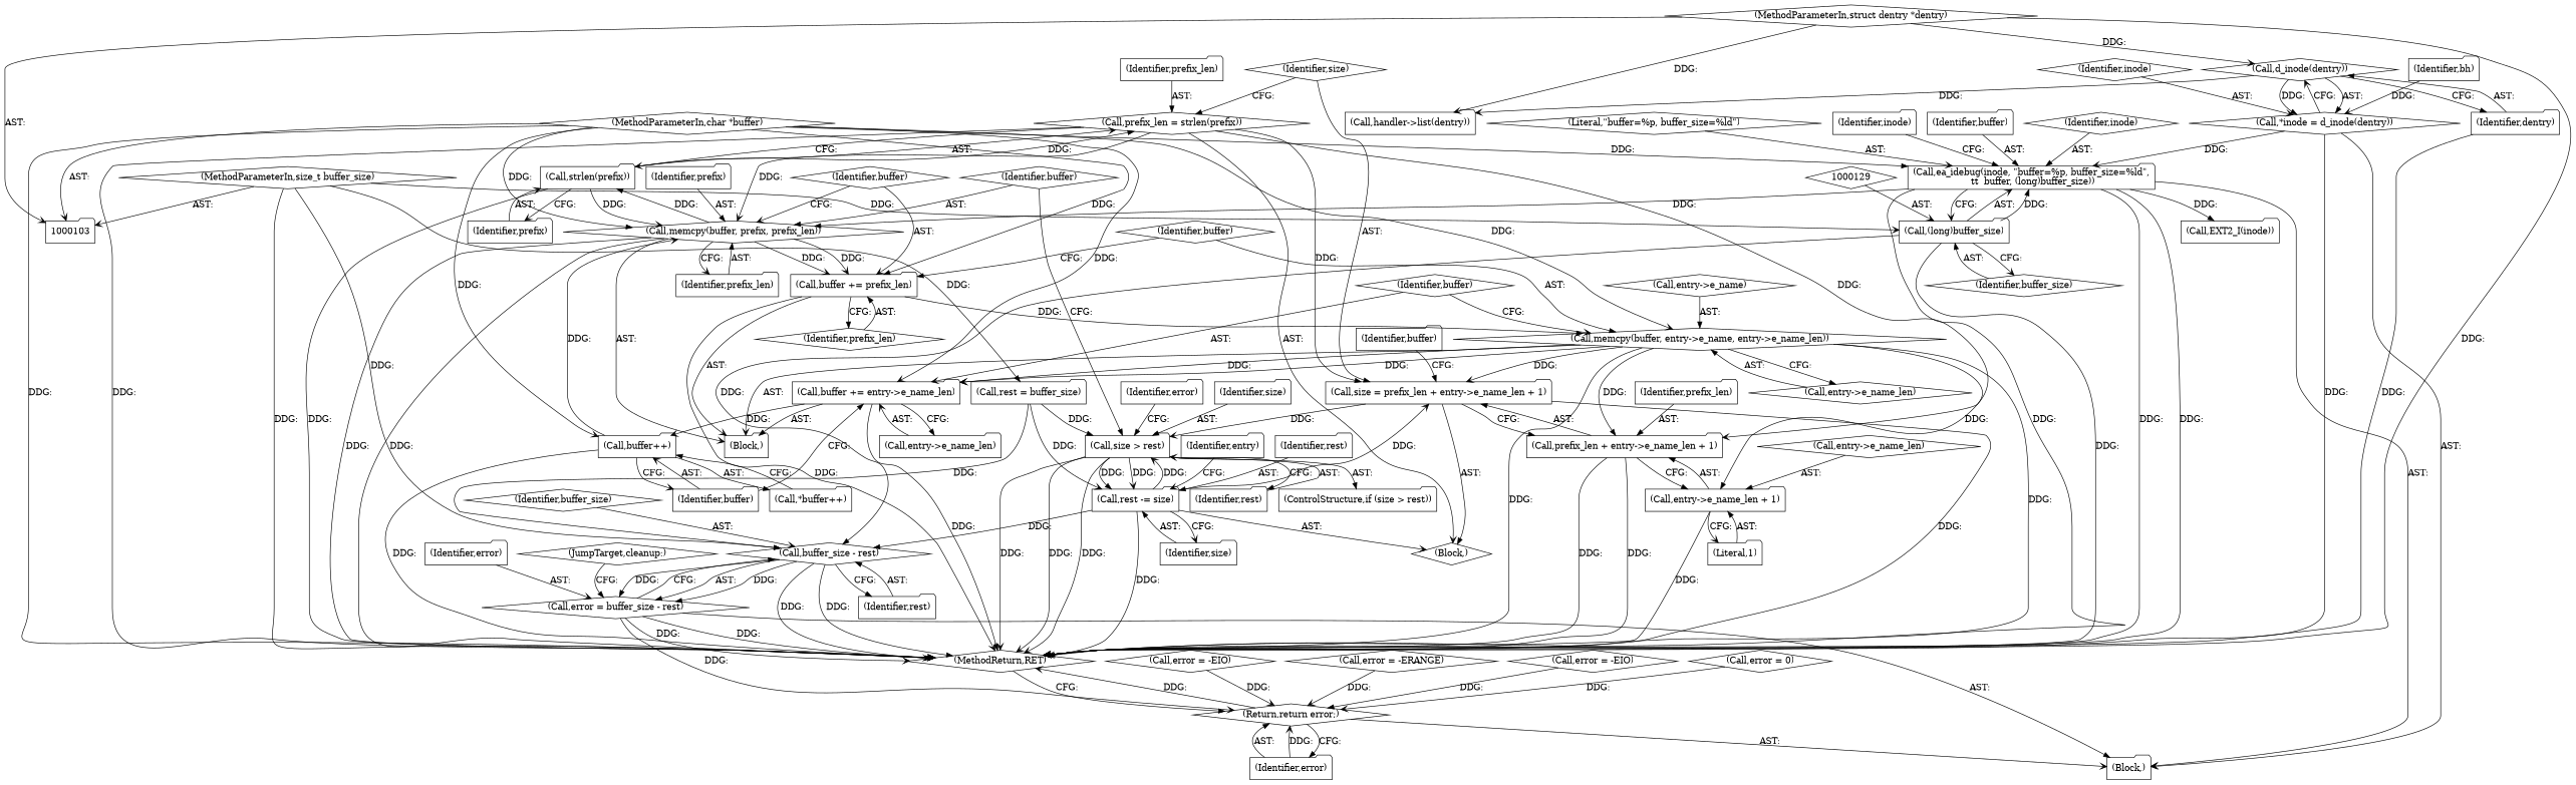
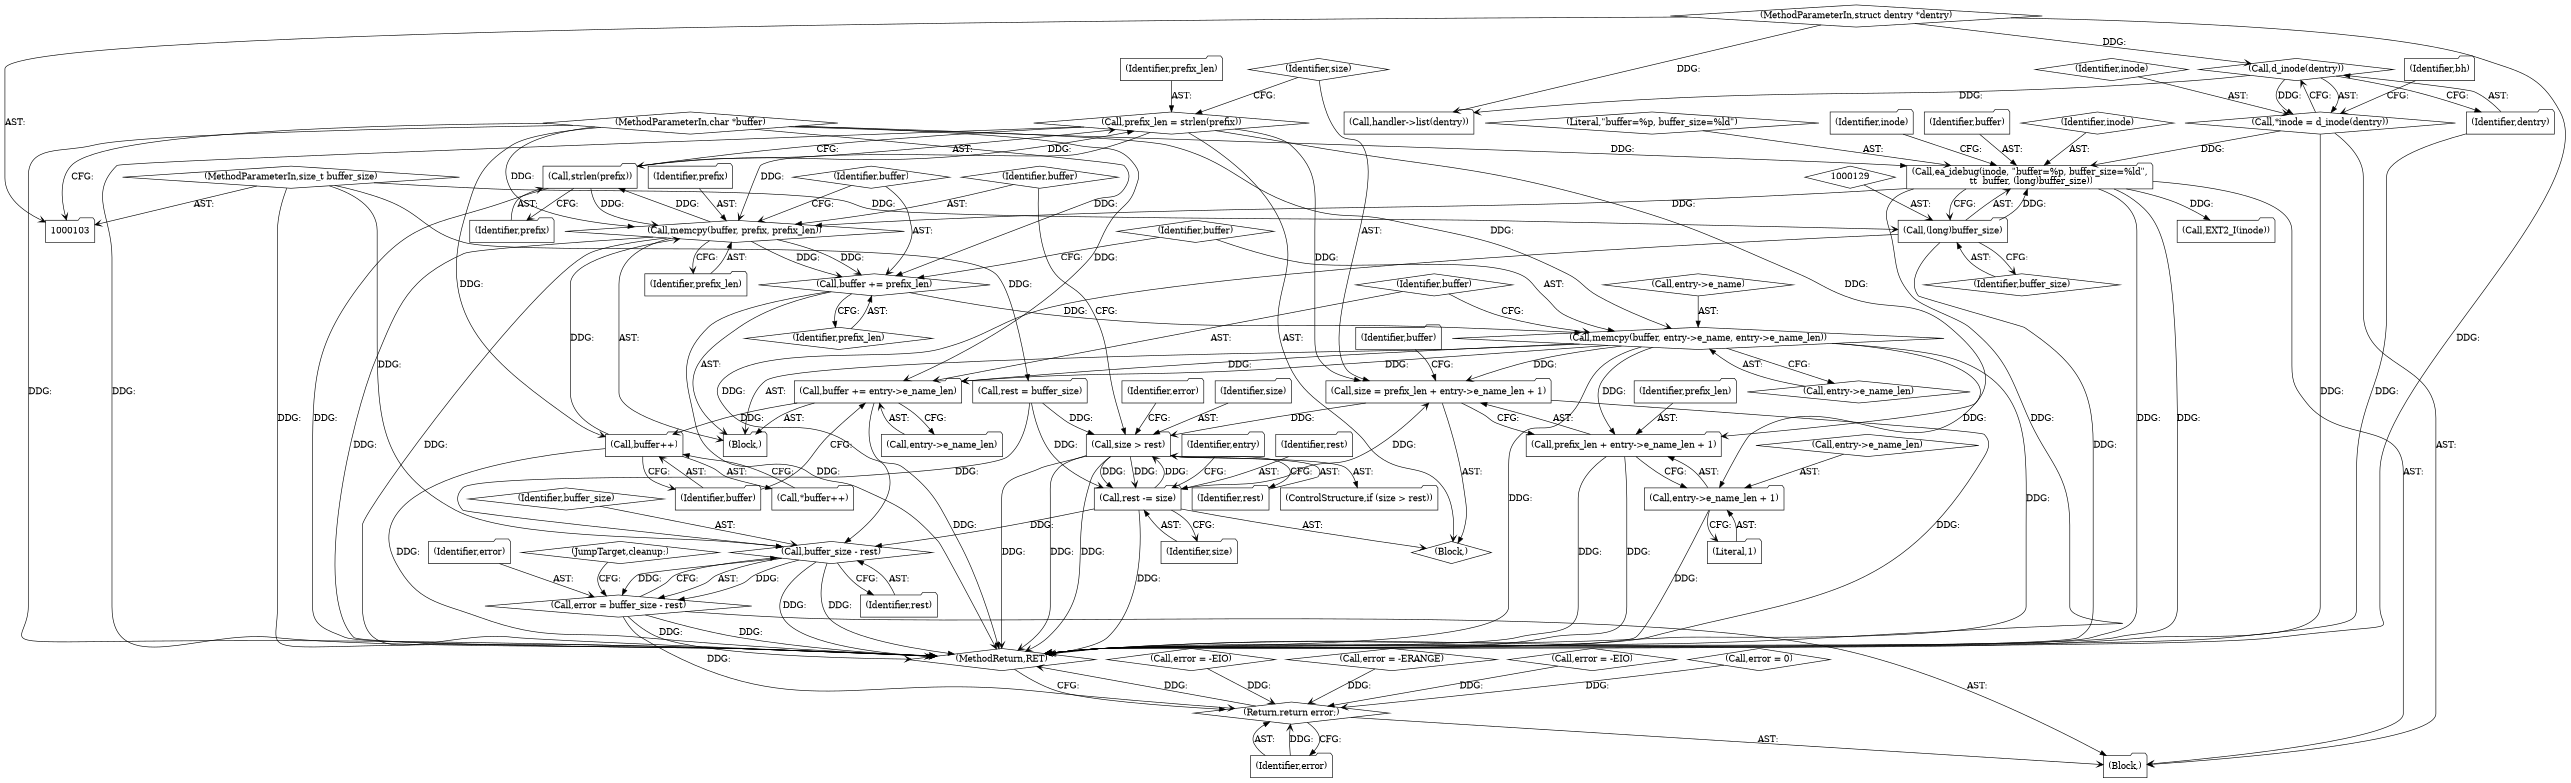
  digraph {
    node [shape=folder]
    edge [arrowhead=normal]
    n1 [label="(Call,prefix_len = strlen(prefix))" shape=diamond]
    n2 [label="(Call,strlen(prefix))"]
    n3 [label="(Call,memcpy(buffer, prefix, prefix_len))" shape=diamond]
    n4 [label="(Call,size = prefix_len + entry->e_name_len + 1)"]
    n5 [label="(Call,prefix_len + entry->e_name_len + 1)"]
    n6 [label="(Block,)" shape=diamond]
    n7 [label="(MethodReturn,RET)" shape=diamond]
    n8 [label="(Identifier,prefix)"]
-   n9 [label="(Call,buffer += prefix_len)"]
+   n9 [label="(Call,buffer += prefix_len)" shape=diamond]
    n10 [label="(Identifier,prefix_len)"]
    n11 [label="(Block,)"]
    n12 [label="(Call,size > rest)"]
    n13 [label="(Call,entry->e_name_len + 1)"]
    n14 [label="(Return,return error;)" shape=diamond]
    n15 [label="(Call,memcpy(buffer, entry->e_name, entry->e_name_len))" shape=diamond]
    n16 [label="(Identifier,prefix_len)" shape=diamond]
    n17 [label="(Call,ea_idebug(inode, \"buffer=%p, buffer_size=%ld\",\n \t\t  buffer, (long)buffer_size))"]
    n18 [label="(Call,(long)buffer_size)"]
    n19 [label="(Block,)"]
    n20 [label="(Call,EXT2_I(inode))"]
    n21 [label="(Call,buffer_size - rest)" shape=diamond]
    n22 [label="(Identifier,buffer_size)" shape=diamond]
    n23 [label="(Call,*inode = d_inode(dentry))" shape=diamond]
    n24 [label="(Call,d_inode(dentry))" shape=diamond]
    n25 [label="(Identifier,dentry)"]
    n26 [label="(Call,handler->list(dentry))"]
    n27 [label="(MethodParameterIn,struct dentry *dentry)" shape=diamond]
    1000103
    n29 [label="(MethodParameterIn,char *buffer)" shape=diamond]
    n30 [label="(Call,buffer++)"]
    n31 [label="(Call,buffer += entry->e_name_len)"]
    n32 [label="(Identifier,buffer)"]
    n33 [label="(Call,*buffer++)"]
    n34 [label="(Call,entry->e_name_len)"]
    n35 [label="(Call,entry->e_name_len)" shape=diamond]
    n36 [label="(Call,error = buffer_size - rest)" shape=diamond]
    n37 [label="(Identifier,rest)"]
    n38 [label="(MethodParameterIn,size_t buffer_size)" shape=diamond]
    n39 [label="(Call,rest = buffer_size)"]
    n40 [label="(Call,rest -= size)"]
    n41 [label="(Literal,1)"]
    n42 [label="(ControlStructure,if (size > rest))"]
    n43 [label="(Identifier,rest)"]
    n44 [label="(Identifier,size)"]
    n45 [label="(Identifier,error)"]
    n46 [label="(Identifier,size)" shape=diamond]
    n47 [label="(Identifier,inode)" shape=diamond]
    n48 [label="(Literal,\"buffer=%p, buffer_size=%ld\")" shape=diamond]
    n49 [label="(Identifier,error)"]
    n50 [label="(Identifier,buffer)" shape=diamond]
    n51 [label="(Call,error = -EIO)" shape=diamond]
    n52 [label="(Identifier,prefix_len)"]
    n53 [label="(Call,error = -ERANGE)" shape=diamond]
    n54 [label="(Call,entry->e_name_len)" shape=diamond]
    n55 [label="(Identifier,bh)"]
    n56 [label="(Identifier,prefix)"]
    n57 [label="(Identifier,buffer)"]
    n58 [label="(Identifier,size)"]
    n59 [label="(Call,error = -EIO)" shape=diamond]
    n60 [label="(Identifier,error)"]
    n61 [label="(Identifier,prefix_len)"]
    n62 [label="(Call,error = 0)" shape=diamond]
    n63 [label="(Identifier,inode)"]
    n64 [label="(Identifier,buffer)" shape=diamond]
    n65 [label="(Identifier,buffer_size)" shape=diamond]
    n66 [label="(Identifier,entry)"]
    n67 [label="(JumpTarget,cleanup:)" shape=diamond]
    n68 [label="(Identifier,buffer)" shape=diamond]
    n69 [label="(Identifier,buffer)"]
    n70 [label="(Identifier,rest)"]
    n71 [label="(Identifier,inode)" shape=diamond]
    n72 [label="(Identifier,buffer)" shape=diamond]
    n73 [label="(Call,entry->e_name)" shape=diamond]
    1000129 [shape=diamond]
    n1 -> n2 [arrowhead=vee label="CFG: "]
    n1 -> n3 [arrowhead=vee label="DDG: "]
    n1 -> n4 [label="DDG: "]
    n1 -> n5 [arrowhead=vee label="DDG: "]
    n1 -> n6 [arrowhead=vee label="AST: "]
    n1 -> n7 [arrowhead=vee label="DDG: "]
    n2 -> n1 [arrowhead=vee label="AST: "]
    n2 -> n1 [label="DDG: "]
    n2 -> n3 [arrowhead=vee label="DDG: "]
    n2 -> n7 [label="DDG: "]
    n2 -> n8 [arrowhead=vee label="CFG: "]
    n3 -> n2 [label="DDG: "]
    n3 -> n7 [arrowhead=vee label="DDG: "]
    n3 -> n7 [label="DDG: "]
    n3 -> n9 [arrowhead=vee label="DDG: "]
    n3 -> n9 [arrowhead=vee label="DDG: "]
    n3 -> n10 [arrowhead=vee label="CFG: "]
    n3 -> n11 [arrowhead=vee label="AST: "]
    n4 -> n5 [label="CFG: "]
    n4 -> n6 [label="AST: "]
    n4 -> n7 [label="DDG: "]
    n4 -> n12 [arrowhead=vee label="DDG: "]
    n5 -> n4 [label="AST: "]
    n5 -> n7 [label="DDG: "]
    n5 -> n7 [label="DDG: "]
    n5 -> n13 [label="CFG: "]
    n7 -> n14 [label="CFG: "]
    n8 -> n2 [arrowhead=vee label="AST: "]
    n9 -> n7 [arrowhead=vee label="DDG: "]
    n9 -> n11 [arrowhead=vee label="AST: "]
    n9 -> n15 [label="DDG: "]
    n9 -> n16 [label="CFG: "]
    n10 -> n3 [label="AST: "]
    n12 -> n7 [arrowhead=vee label="DDG: "]
    n12 -> n7 [arrowhead=vee label="DDG: "]
    n12 -> n7 [arrowhead=vee label="DDG: "]
    n12 -> n40 [label="DDG: "]
    n12 -> n40 [arrowhead=vee label="DDG: "]
    n12 -> n42 [label="AST: "]
    n12 -> n43 [label="CFG: "]
    n13 -> n5 [label="AST: "]
    n13 -> n7 [arrowhead=vee label="DDG: "]
    n13 -> n41 [arrowhead=vee label="CFG: "]
    n14 -> n7 [arrowhead=vee label="DDG: "]
    n14 -> n19 [arrowhead=vee label="AST: "]
    n14 -> n45 [label="CFG: "]
    n15 -> n4 [arrowhead=vee label="DDG: "]
    n15 -> n5 [label="DDG: "]
    n15 -> n7 [arrowhead=vee label="DDG: "]
    n15 -> n7 [label="DDG: "]
    n15 -> n11 [arrowhead=vee label="AST: "]
    n15 -> n13 [label="DDG: "]
    n15 -> n31 [arrowhead=vee label="DDG: "]
    n15 -> n31 [arrowhead=vee label="DDG: "]
    n15 -> n35 [label="CFG: "]
    n16 -> n9 [label="AST: "]
    n17 -> n3 [label="DDG: "]
    n17 -> n7 [arrowhead=vee label="DDG: "]
    n17 -> n7 [arrowhead=vee label="DDG: "]
    n17 -> n7 [arrowhead=vee label="DDG: "]
    n17 -> n18 [arrowhead=vee label="CFG: "]
    n17 -> n19 [arrowhead=vee label="AST: "]
    n17 -> n20 [label="DDG: "]
    n18 -> n7 [label="DDG: "]
    n18 -> n17 [arrowhead=vee label="AST: "]
    n18 -> n17 [label="DDG: "]
    n18 -> n21 [label="DDG: "]
    n18 -> n22 [arrowhead=vee label="CFG: "]
    n21 -> n7 [arrowhead=vee label="DDG: "]
    n21 -> n7 [label="DDG: "]
    n21 -> n36 [label="AST: "]
    n21 -> n36 [label="DDG: "]
    n21 -> n36 [label="DDG: "]
    n21 -> n37 [label="CFG: "]
    n22 -> n18 [label="AST: "]
    n23 -> n7 [arrowhead=vee label="DDG: "]
    n23 -> n17 [arrowhead=vee label="DDG: "]
    n23 -> n19 [arrowhead=vee label="AST: "]
    n23 -> n24 [arrowhead=vee label="CFG: "]
    n24 -> n23 [label="AST: "]
    n24 -> n23 [label="DDG: "]
    n24 -> n25 [label="CFG: "]
    n24 -> n26 [arrowhead=vee label="DDG: "]
    n25 -> n7 [label="DDG: "]
    n25 -> n24 [label="AST: "]
    n27 -> n7 [label="DDG: "]
    n27 -> n24 [arrowhead=vee label="DDG: "]
    n27 -> n26 [arrowhead=vee label="DDG: "]
    n27 -> 1000103 [arrowhead=vee label="AST: "]
    n29 -> n3 [label="DDG: "]
    n29 -> n7 [label="DDG: "]
    n29 -> n9 [label="DDG: "]
    n29 -> n15 [arrowhead=vee label="DDG: "]
    n29 -> n17 [label="DDG: "]
-   n29 -> 1000103 [arrowhead=vee label="AST: "]
+   n29 -> 1000103 [arrowhead=vee label="CFG: "]
    n29 -> n30 [arrowhead=vee label="DDG: "]
    n29 -> n31 [arrowhead=vee label="DDG: "]
    n30 -> n3 [arrowhead=vee label="DDG: "]
    n30 -> n7 [label="DDG: "]
    n30 -> n32 [arrowhead=vee label="CFG: "]
    n30 -> n33 [label="AST: "]
    n31 -> n7 [label="DDG: "]
    n31 -> n11 [label="AST: "]
    n31 -> n30 [arrowhead=vee label="DDG: "]
    n31 -> n34 [label="CFG: "]
    n32 -> n30 [arrowhead=vee label="AST: "]
    n32 -> n31 [label="CFG: "]
    n33 -> n30 [label="CFG: "]
    n34 -> n31 [arrowhead=vee label="AST: "]
    n35 -> n15 [label="AST: "]
    n36 -> n7 [arrowhead=vee label="DDG: "]
    n36 -> n7 [label="DDG: "]
    n36 -> n14 [arrowhead=vee label="DDG: "]
    n36 -> n19 [label="AST: "]
    n36 -> n21 [label="CFG: "]
    n37 -> n21 [label="AST: "]
    n38 -> n7 [arrowhead=vee label="DDG: "]
    n38 -> n18 [arrowhead=vee label="DDG: "]
    n38 -> n21 [label="DDG: "]
    n38 -> 1000103 [arrowhead=vee label="AST: "]
    n38 -> n39 [label="DDG: "]
    n39 -> n12 [label="DDG: "]
    n39 -> n21 [label="DDG: "]
    n39 -> n40 [arrowhead=vee label="DDG: "]
    n40 -> n4 [arrowhead=vee label="DDG: "]
    n40 -> n6 [arrowhead=vee label="AST: "]
    n40 -> n7 [label="DDG: "]
    n40 -> n12 [arrowhead=vee label="DDG: "]
    n40 -> n21 [label="DDG: "]
    n40 -> n44 [arrowhead=vee label="CFG: "]
    n41 -> n13 [label="AST: "]
    n43 -> n12 [arrowhead=vee label="AST: "]
    n44 -> n40 [label="AST: "]
    n45 -> n14 [label="AST: "]
    n45 -> n14 [arrowhead=vee label="DDG: "]
    n46 -> n1 [label="CFG: "]
    n46 -> n4 [label="AST: "]
    n47 -> n23 [arrowhead=vee label="AST: "]
    n48 -> n17 [arrowhead=vee label="AST: "]
    n49 -> n12 [label="CFG: "]
    n50 -> n9 [label="CFG: "]
    n50 -> n15 [label="AST: "]
    n51 -> n14 [arrowhead=vee label="DDG: "]
    n52 -> n1 [label="AST: "]
    n53 -> n14 [arrowhead=vee label="DDG: "]
    n54 -> n13 [label="AST: "]
-   n55 -> n23 [arrowhead=vee label="DDG: "]
+   n55 -> n23 [arrowhead=vee label="CFG: "]
    n56 -> n3 [label="AST: "]
    n57 -> n4 [label="CFG: "]
    n58 -> n12 [label="AST: "]
    n59 -> n14 [label="DDG: "]
    n60 -> n36 [arrowhead=vee label="AST: "]
    n61 -> n5 [label="AST: "]
    n62 -> n14 [arrowhead=vee label="DDG: "]
    n63 -> n17 [label="CFG: "]
    n64 -> n3 [label="AST: "]
    n64 -> n12 [label="CFG: "]
    n65 -> n21 [arrowhead=vee label="AST: "]
    n66 -> n40 [arrowhead=vee label="CFG: "]
    n67 -> n36 [label="CFG: "]
    n68 -> n15 [arrowhead=vee label="CFG: "]
    n68 -> n31 [arrowhead=vee label="AST: "]
    n69 -> n17 [label="AST: "]
    n70 -> n40 [label="AST: "]
    n71 -> n17 [label="AST: "]
    n72 -> n3 [arrowhead=vee label="CFG: "]
    n72 -> n9 [arrowhead=vee label="AST: "]
    n73 -> n15 [label="AST: "]
    1000129 -> n18 [arrowhead=vee label="AST: "]
  }
